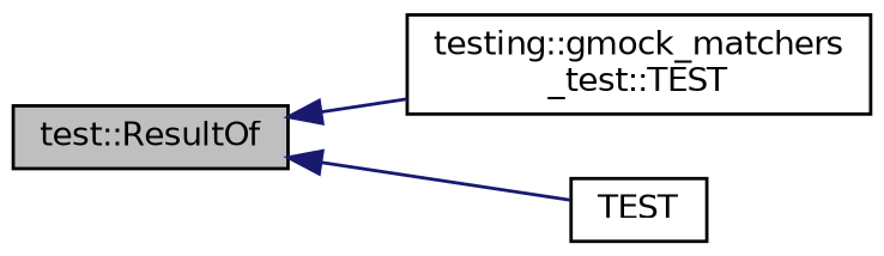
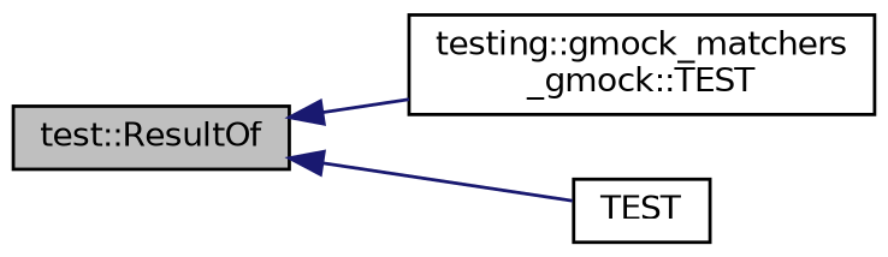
  digraph {
    rankdir=LR
    node [color=black fillcolor=white fontname=Helvetica fontsize=10 shape=record style=filled]
    edge [color=midnightblue dir=back fontname=Helvetica fontsize=10 labelfontname=Helvetica labelfontsize=10 style=solid]
    n1 [fillcolor=grey75 fontcolor=black height=0.2 label="test::ResultOf" width=0.4]
-   n2 [height=0.2 label="testing::gmock_matchers\l_test::TEST" width=0.4]
+   n2 [height=0.2 label="testing::gmock_matchers\l_gmock::TEST" width=0.4]
    n3 [height=0.2 label=TEST width=0.4]
    n1 -> n2
    n1 -> n3
  }
